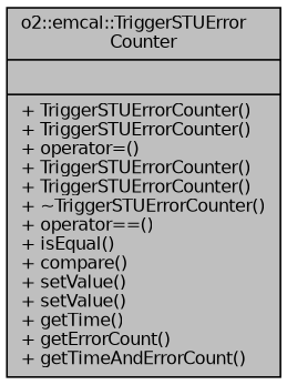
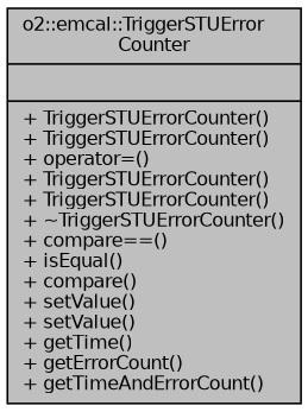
  digraph {
-   n1 [color=black fillcolor=grey75 fontcolor=black fontname=Helvetica fontsize=10 height=0.2 label="{o2::emcal::TriggerSTUError\lCounter\n||+ TriggerSTUErrorCounter()\l+ TriggerSTUErrorCounter()\l+ operator=()\l+ TriggerSTUErrorCounter()\l+ TriggerSTUErrorCounter()\l+ ~TriggerSTUErrorCounter()\l+ operator==()\l+ isEqual()\l+ compare()\l+ setValue()\l+ setValue()\l+ getTime()\l+ getErrorCount()\l+ getTimeAndErrorCount()\l}" shape=record style=filled width=0.4]
+   n1 [color=black fillcolor=grey75 fontcolor=black fontname=Helvetica fontsize=10 height=0.2 label="{o2::emcal::TriggerSTUError\lCounter\n||+ TriggerSTUErrorCounter()\l+ TriggerSTUErrorCounter()\l+ operator=()\l+ TriggerSTUErrorCounter()\l+ TriggerSTUErrorCounter()\l+ ~TriggerSTUErrorCounter()\l+ compare==()\l+ isEqual()\l+ compare()\l+ setValue()\l+ setValue()\l+ getTime()\l+ getErrorCount()\l+ getTimeAndErrorCount()\l}" shape=record style=filled width=0.4]
  }
